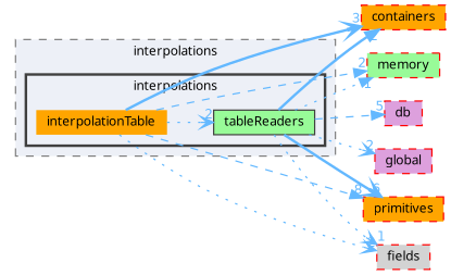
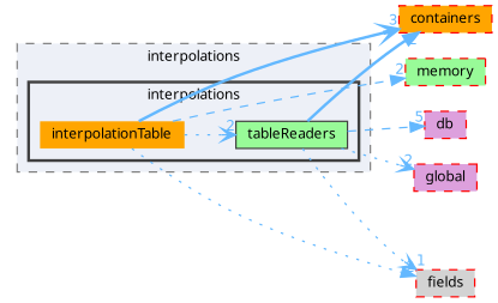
  digraph {
    compound=true
    fontname="Noto Sans"
    rankdir=LR
    node [fillcolor=orange fontname="Noto Sans" fontsize=10 shape=box style="filled,dashed" color=red]
    edge [arrowhead=vee color=steelblue1 fontcolor=steelblue1 fontname="Noto Sans" fontsize=10 headlabel=2 labeldistance=1.5 labelfontname=Helvetica labelfontsize=10 style=dotted]
    n1 [height=0.2 label=interpolationTable shape=plaintext style=filled width=0.4 color=""]
    n2 [color=grey25 fillcolor=palegreen height=0.2 label=tableReaders style=filled width=0.4]
    n3 [height=0.2 label=containers width=0.4]
    n4 [fillcolor=palegreen height=0.2 label=memory width=0.4]
-   n5 [height=0.2 label=primitives width=0.4]
    n6 [fillcolor=lightgrey height=0.2 label=fields width=0.4]
    n7 [fillcolor=plum height=0.2 label=db width=0.4]
    n8 [fillcolor=plum height=0.2 label=global width=0.4]
    subgraph cluster_1 {
      bgcolor="#edf0f7"
      fontsize=10
      label=interpolations
      pencolor=grey50
      style="filled,dashed"
      subgraph cluster_2 {
        bgcolor="#edf0f7"
        fontsize=10
        label=interpolations
        pencolor=grey25
        style="filled,bold"
        n1
        n2
      }
    }
    n1 -> n2
    n1 -> n3 [headlabel=3 style=bold]
    n1 -> n4 [arrowhead=normal style=dashed]
-   n1 -> n5 [arrowhead=normal headlabel=8 style=dashed]
-   n1 -> n6
+   n1 -> n6 [arrowhead=normal]
    n2 -> n3 [arrowhead=normal style=bold]
-   n2 -> n4 [arrowhead=normal headlabel=1]
-   n2 -> n5 [headlabel=6 style=bold]
    n2 -> n6 [headlabel=1]
    n2 -> n7 [arrowhead=normal headlabel=5 style=dashed]
    n2 -> n8
  }
